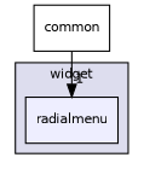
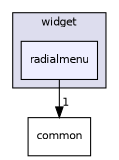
  digraph {
    compound=true
    node [fontname=Helvetica fontsize=10 shape=box]
    n1 [fillcolor="#eeeeff" label=radialmenu pencolor=black style=filled]
    n2 [label=common]
    subgraph cluster_1 {
      bgcolor="#ddddee"
      fontname=Helvetica
      fontsize=10
      label=widget
      pencolor=black
      n1
    }
-   n2 -> n1 [headlabel=1 labeldistance=1.5 labelfontname=Helvetica labelfontsize=10]
+   n1 -> n2 [headlabel=1 labeldistance=1.5 labelfontname=Helvetica labelfontsize=10]
  }
